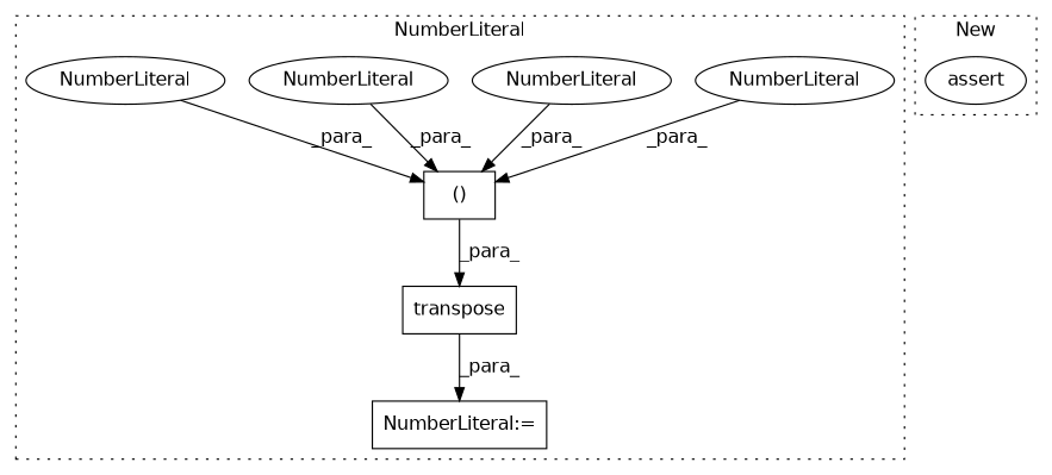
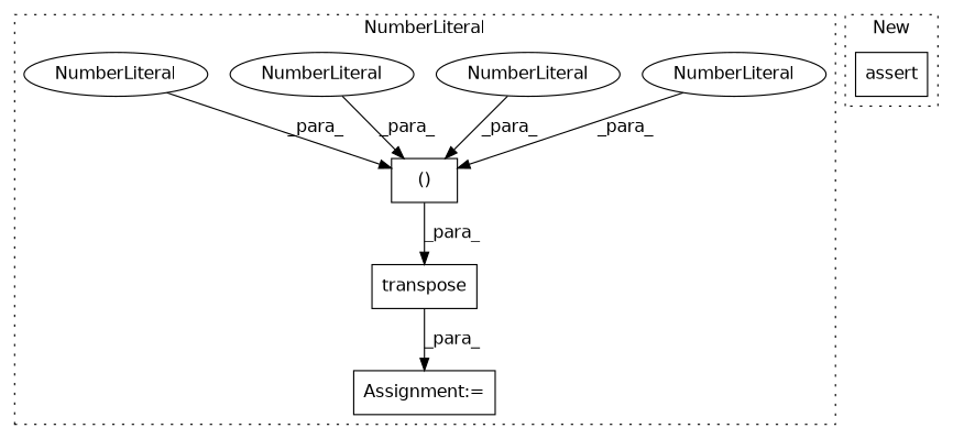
  digraph {
    fontname="DejaVu Sans"
    node [a=34 fontname="DejaVu Sans" l=1 s=4007 shape=box]
    edge [fontname="DejaVu Sans"]
    n1 [a=32 l="10,2" label=transpose s="3985,4050"]
-   n2 [a=7 label="NumberLiteral:=" s=3978]
+   n2 [a=7 label="Assignment:=" s=3978]
    n3 [a=106 l=43 label="()"]
    n4 [label=NumberLiteral s=4035 shape=ellipse]
    n5 [label=NumberLiteral s=4021 shape=ellipse]
    n6 [label=NumberLiteral shape=ellipse]
    n7 [label=NumberLiteral s=4049 shape=ellipse]
-   n8 [a=32 l="17,2" label=assert s="3629,3743" shape=ellipse]
+   n8 [a=32 l="17,2" label=assert s="3629,3743"]
    subgraph cluster_1 {
      label=NumberLiteral
      style=dotted
      n1
      n2
      n3
      n4
      n5
      n6
      n7
    }
    subgraph cluster_2 {
      label=New
      style=dotted
      n8
    }
    n1 -> n2 [label=_para_]
    n3 -> n1 [label=_para_]
    n4 -> n3 [label=_para_]
    n5 -> n3 [label=_para_]
    n6 -> n3 [label=_para_]
    n7 -> n3 [label=_para_]
  }
